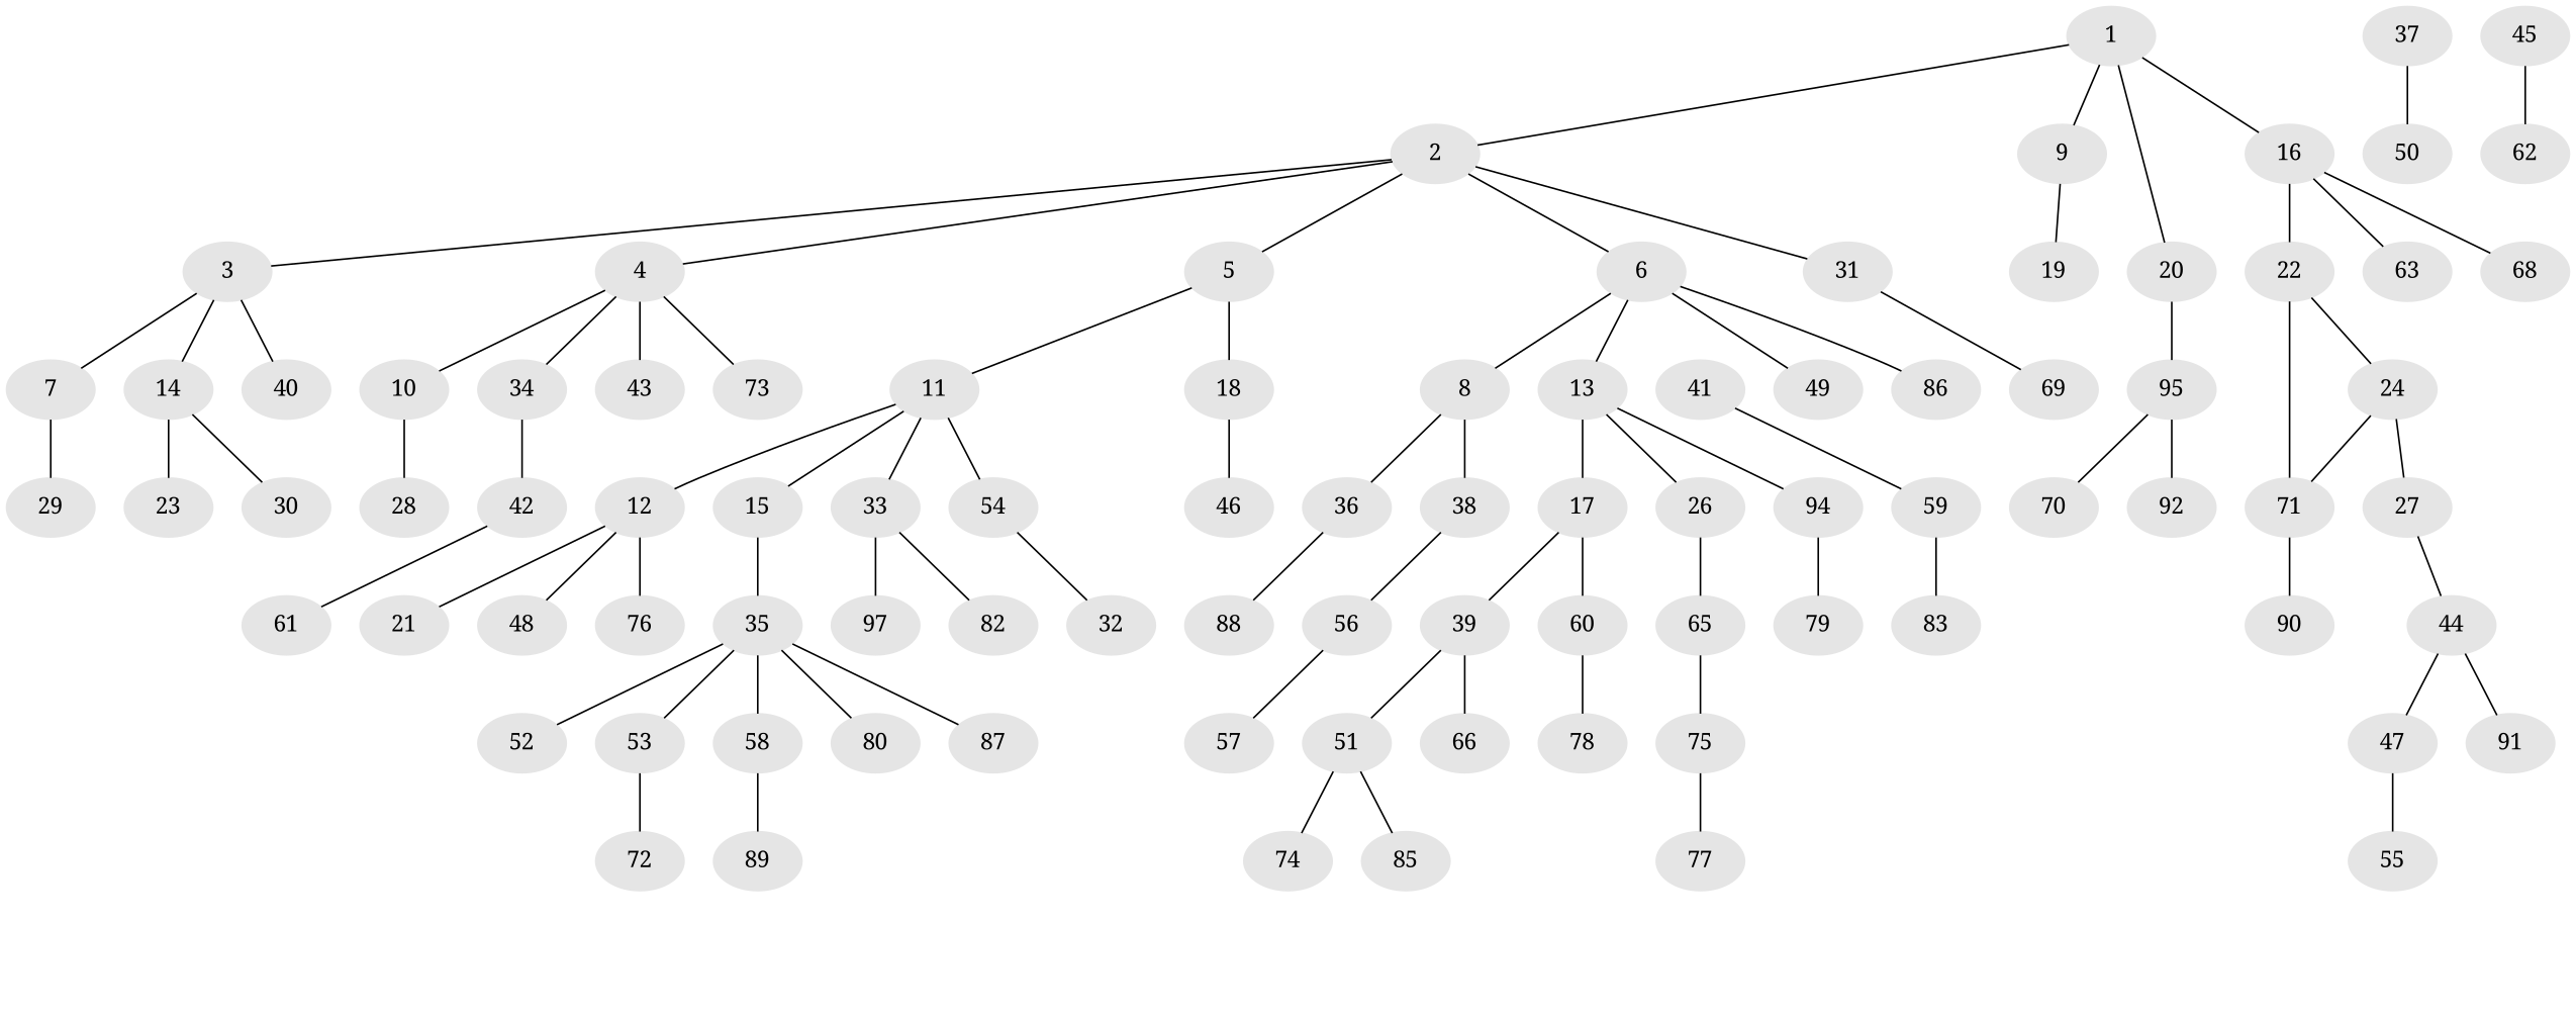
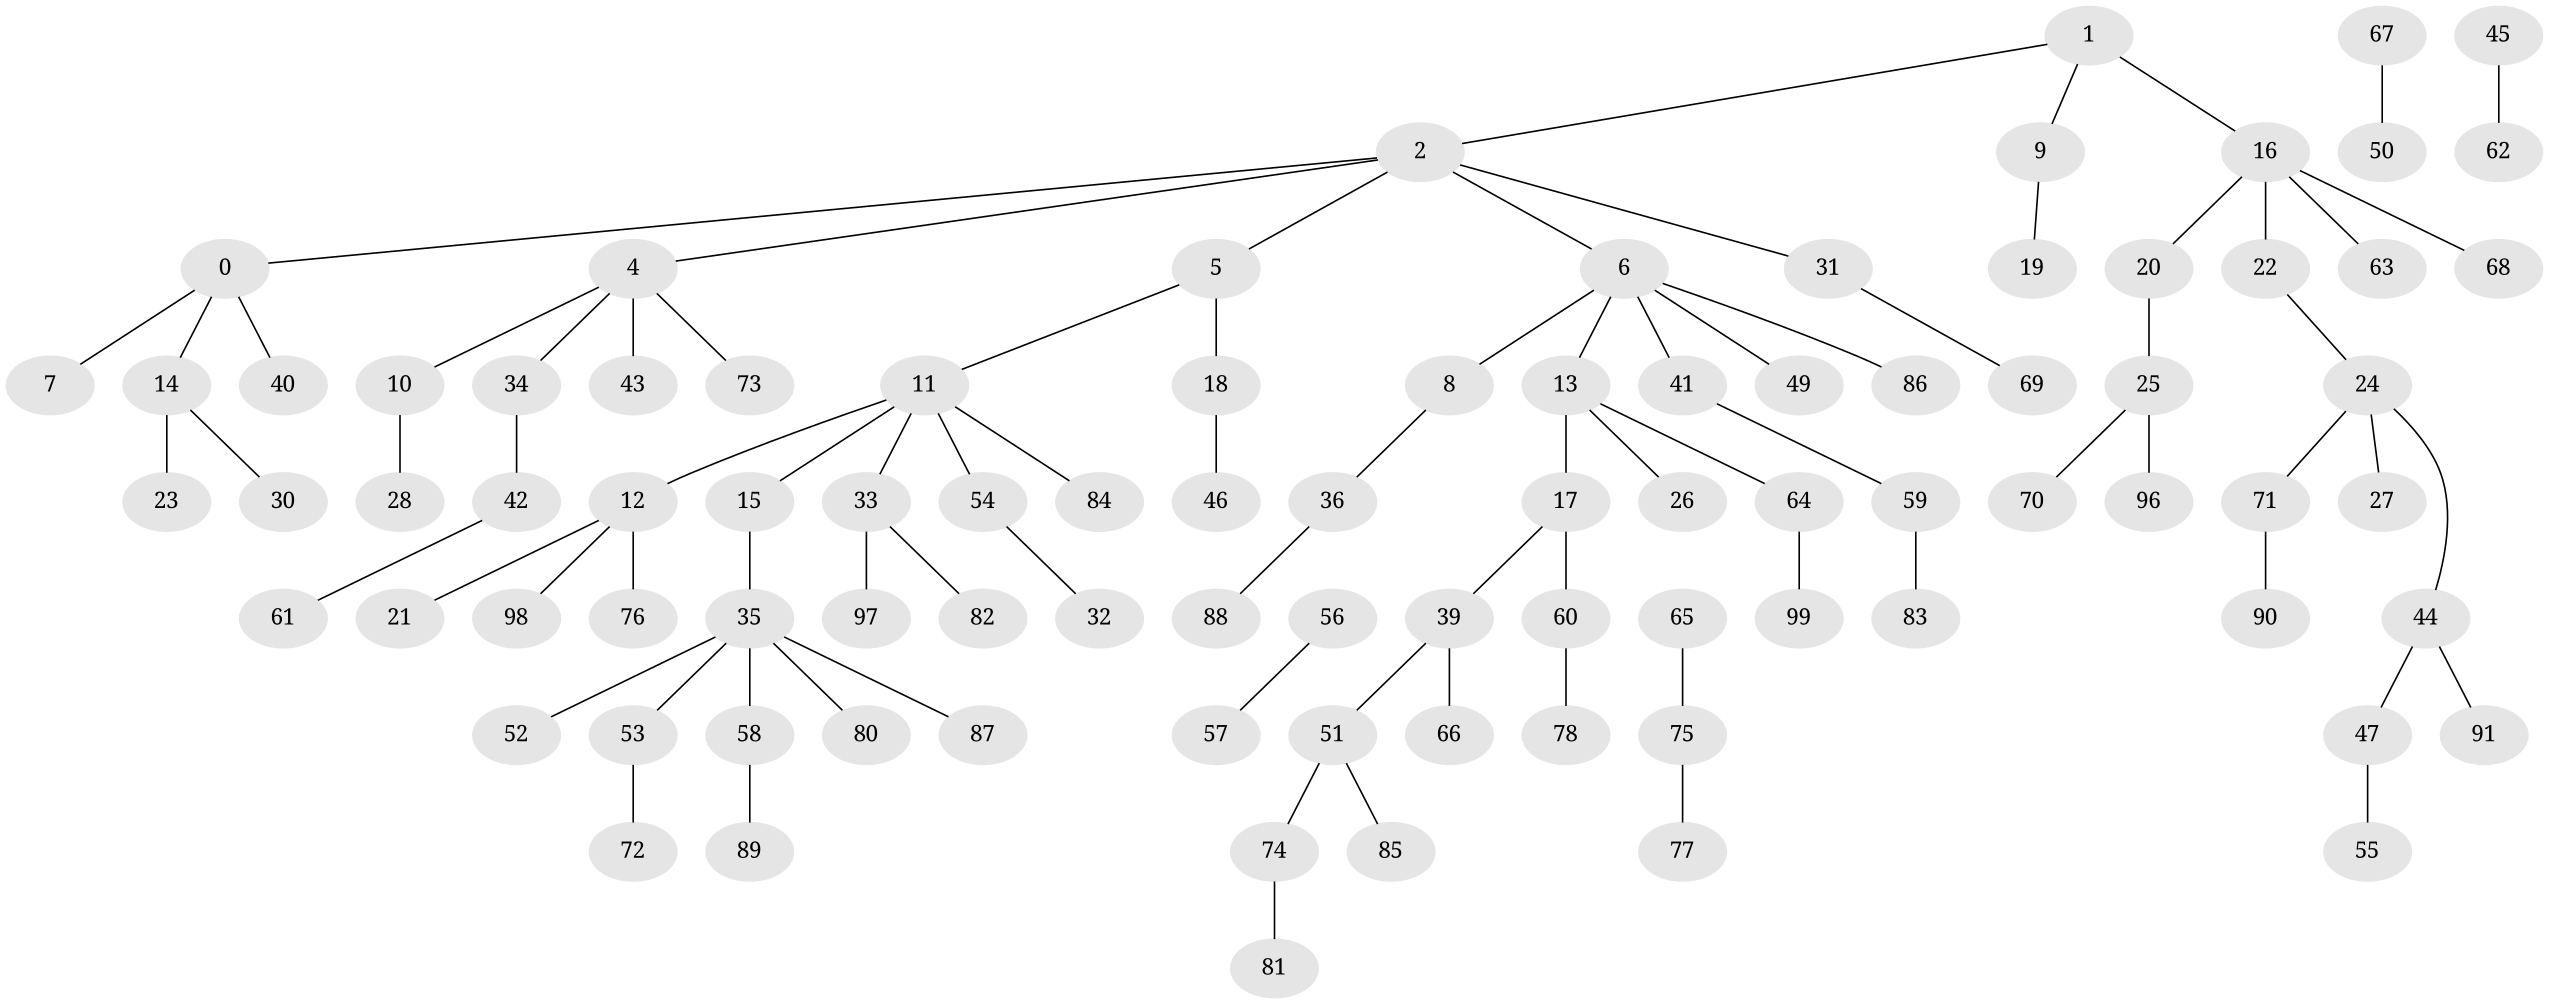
  graph {
    fontname="Noto Serif"
    node [color=gray90 fontname="Noto Serif" style=filled]
    edge [fontname="Noto Serif"]
    1
    2
    9
    16
    20
-   3
+   3 [label=0]
    4
    5
    6
    31
    19
    22
    63
    68
-   25 [label=95]
+   25
    7
    14
    40
    10
    34
    43
    73
    11
    18
    8
    13
    41
    49
    86
    69
-   29
    23
    30
    28
    42
    12
    15
    33
    54
+   84
    46
    36
-   38
    17
    26
-   64 [label=94]
+   64
    59
    88
    56
    21
-   48
+   48 [label=98]
    76
    35
    n54 [label=97]
    82
-   37
+   37 [label=67]
    50
    32
    39
    60
    65
-   79
+   79 [label=99]
    52
    53
    58
    80
    87
    24
    71
    51
    66
    78
    70
-   92
+   92 [label=96]
    27
    90
    44
    45
    62
    75
    47
    91
    61
    72
    89
    57
    74
    85
    83
    55
+   81
    77
    1 -- 2
    1 -- 9
    1 -- 16
-   1 -- 20
+   16 -- 20
    2 -- 3
    2 -- 4
    2 -- 5
    2 -- 6
    2 -- 31
    9 -- 19
    16 -- 22
    16 -- 63
    16 -- 68
    20 -- 25
    3 -- 7
    3 -- 14
    3 -- 40
    4 -- 10
    4 -- 34
    4 -- 43
    4 -- 73
    5 -- 11
    5 -- 18
    6 -- 8
    6 -- 13
+   6 -- 41
    6 -- 49
    6 -- 86
    31 -- 69
    22 -- 24
-   22 -- 71
    25 -- 70
    25 -- 92
-   7 -- 29
    14 -- 23
    14 -- 30
    10 -- 28
    34 -- 42
    11 -- 12
    11 -- 15
    11 -- 33
    11 -- 54
+   11 -- 84
    18 -- 46
    8 -- 36
-   8 -- 38
    13 -- 17
    13 -- 26
    13 -- 64
    41 -- 59
    42 -- 61
    12 -- 21
    12 -- 48
    12 -- 76
    15 -- 35
    33 -- n54
    33 -- 82
    54 -- 32
    36 -- 88
-   38 -- 56
    17 -- 39
    17 -- 60
-   26 -- 65
    64 -- 79
    59 -- 83
    56 -- 57
    35 -- 52
    35 -- 53
    35 -- 58
    35 -- 80
    35 -- 87
    37 -- 50
    39 -- 51
    39 -- 66
    60 -- 78
    65 -- 75
    53 -- 72
    58 -- 89
    24 -- 71
    24 -- 27
    71 -- 90
    51 -- 74
    51 -- 85
-   27 -- 44
+   24 -- 44
    44 -- 47
    44 -- 91
    45 -- 62
    75 -- 77
    47 -- 55
+   74 -- 81
  }
